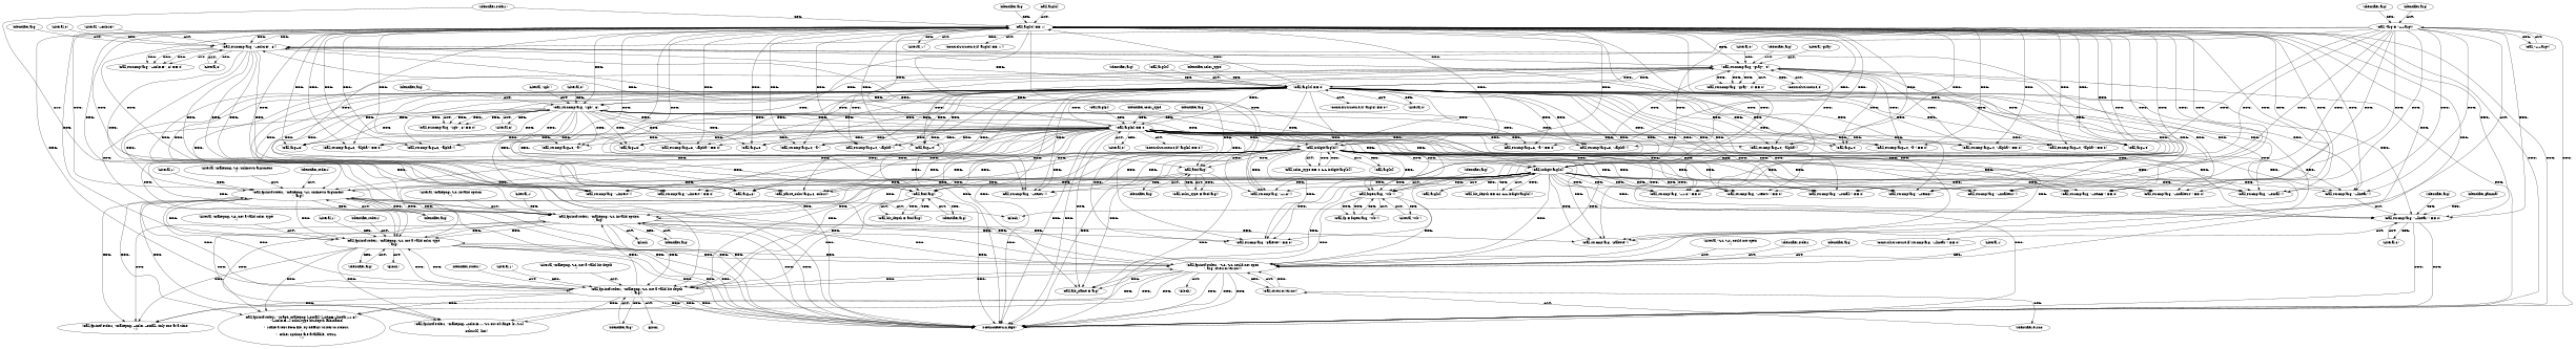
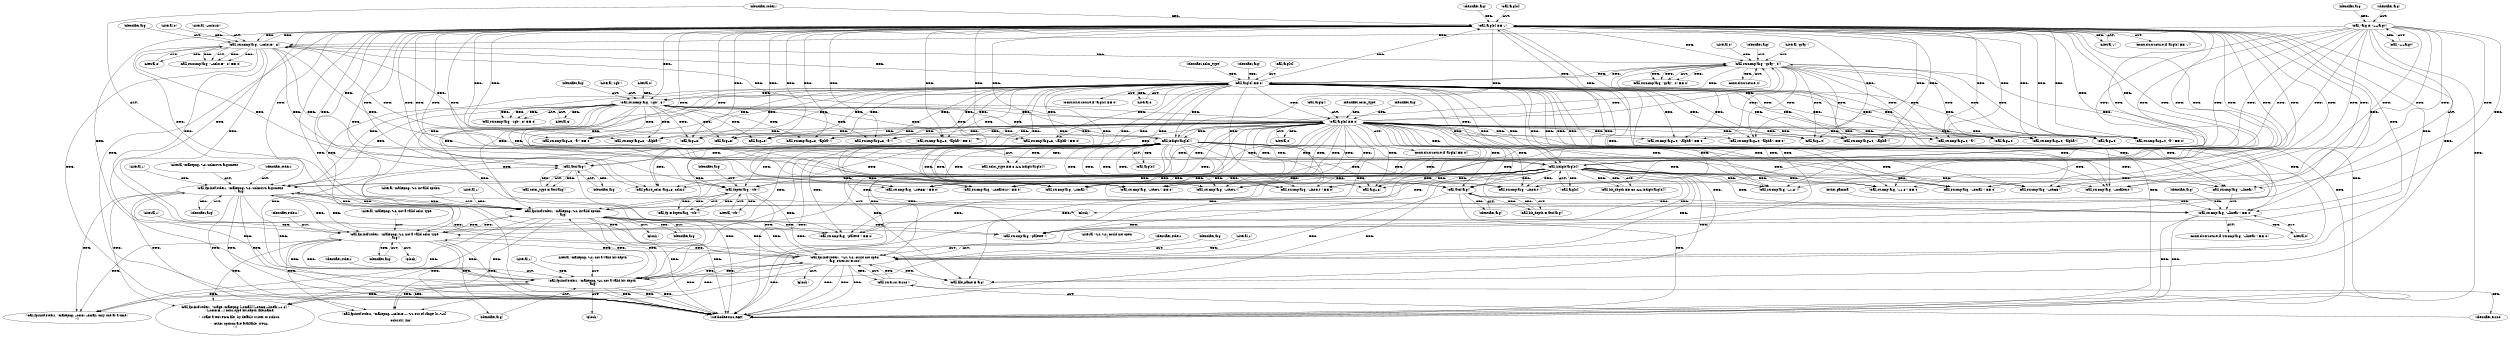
  digraph {
    n1 [label="(Call,strcmp(arg, \"--linear\") == 0)"]
    n2 [label="(ControlStructure,if (strcmp(arg, \"--linear\") == 0))"]
    n3 [label="(Literal,0)"]
    n4 [label="(MethodReturn,RET)"]
    n5 [label="(Call,arg[0] == '-')"]
    n6 [label="(Call,strncmp(arg, \"--color=\", 8))"]
    n7 [label="(Call,strncmp(arg, \"rgb\", 3))"]
    n8 [label="(Call,strncmp(arg, \"gray\", 4))"]
    n9 [label="(Call,fprintf(stderr, \"makepng: %s: invalid option\n\", arg))"]
    n10 [label="(Call,fprintf(stderr, \"makepng: %s: not a valid color type\n\", arg))"]
    n11 [label="(Call,fprintf(stderr, \"%s: %s: could not open\n\", arg, strerror(errno)))"]
    n12 [label="(Call,fprintf(stderr, \"makepng: %s: not a valid bit depth\n\", arg))"]
    n13 [label="(Call,fprintf(stderr, \"makepng: %s: unknown argument\n\", arg))"]
    n14 [label="(Call,isdigit(arg[0]))"]
    n15 [label="(Call,isdigit(arg[0]))"]
    n16 [label="(Call,atoi(arg))"]
    n17 [label="(Call,fopen(arg, \"wb\"))"]
    n18 [label="(Call,atoi(arg))"]
    n19 [label="(Call,strcmp(arg+4, \"-alpha\"))"]
    n20 [label="(Call,strcmp(arg+4, \"a\") == 0)"]
    n21 [label="(Call,strcmp(arg, \"--sRGB\") == 0)"]
    n22 [label="(Call,strcmp(arg, \"--tRNS\") == 0)"]
    n23 [label="(Call,strcmp(arg+4, \"a\"))"]
    n24 [label="(Call,strcmp(arg+3, \"-alpha\") == 0)"]
    n25 [label="(Call,strcmp(arg, \"--linear\"))"]
    n26 [label="(Call,strcmp(arg, \"--insert\"))"]
    n27 [label="(Call,strcmp(arg, \"--sRGB\"))"]
    n28 [label="(Call,strcmp(arg, \"palette\"))"]
    n29 [label="(Call,strcmp(arg, \"--nofilters\"))"]
    n30 [label="(Literal,'-')"]
    n31 [label="(ControlStructure,if (arg[0] == '-'))"]
    n32 [label="(Call,arg+3)"]
    n33 [label="(Call,arg+3)"]
    n34 [label="(Call,strcmp(arg, \"--1.8\") == 0)"]
    n35 [label="(Call,strcmp(arg+3, \"alpha\") == 0)"]
    n36 [label="(Call,strcmp(arg, \"--small\") == 0)"]
    n37 [label="(Call,strcmp(arg, \"--tRNS\"))"]
    n38 [label="(Call,strcmp(arg, \"--1.8\"))"]
    n39 [label="(Call,arg+3)"]
    n40 [label="(Call,parse_color(arg+8, colors))"]
    n41 [label="(Call,file_name = arg)"]
    n42 [label="(Call,arg+4)"]
    n43 [label="(Call,strcmp(arg+3, \"alpha\"))"]
    n44 [label="(Call,strcmp(arg+4, \"-alpha\") == 0)"]
    n45 [label="(Call,strcmp(arg+3, \"a\"))"]
    n46 [label="(Call,strcmp(arg+4, \"alpha\") == 0)"]
    n47 [label="(Call,strcmp(arg, \"--nofilters\") == 0)"]
    n48 [label="(Call,strcmp(arg, \"palette\") == 0)"]
    n49 [label="(Call,strcmp(arg+3, \"a\") == 0)"]
    n50 [label="(Call,strcmp(arg+3, \"-alpha\"))"]
    n51 [label="(Call,arg+4)"]
    n52 [label="(Call,arg+8)"]
    n53 [label="(Call,strcmp(arg+4, \"alpha\"))"]
    n54 [label="(Call,arg+4)"]
    n55 [label="(Call,strcmp(arg, \"--small\"))"]
    n56 [label="(Call,strcmp(arg, \"--insert\") == 0)"]
    n57 [label="(Literal,8)"]
    n58 [label="(Call,strncmp(arg, \"--color=\", 8) == 0)"]
    n59 [label="(Call,arg[3] == 0)"]
    n60 [label="(Call,strncmp(arg, \"rgb\", 3) == 0)"]
    n61 [label="(Literal,3)"]
    n62 [label="(Call,arg[4] == 0)"]
    n63 [label="(ControlStructure,4)"]
    n64 [label="(Call,strncmp(arg, \"gray\", 4) == 0)"]
    n65 [label="(Call,fprintf(stderr, \"makepng: --color=...: %u out of range [0..%u]\n\",\n               colors[i], lim))"]
    n66 [label="(Call,fprintf(stderr, \"makepng: --color --small: only one at a time!\n\"))"]
    n67 [label="(Block,)"]
    n68 [label="(Identifier,arg)"]
    n69 [label="(Call,fprintf(stderr, \"usage: makepng [--small] [--sRGB|--linear|--1.8] \"\n          \"[--color=...] color-type bit-depth [file-name]\n\"\n         \"  Make a test PNG file, by default writes to stdout.\n\"\n         \"  Other options are available, UTSL.\n\"))"]
    n70 [label="(Identifier,arg)"]
    n71 [label="(Block,)"]
    n72 [label="(Call,strerror(errno))"]
    n73 [label="(Block,)"]
    n74 [label="(Identifier,arg)"]
    n75 [label="(Block,)"]
    n76 [label="(Identifier,arg)"]
    n77 [label="(Block,)"]
    n78 [label="(Call,arg[0])"]
    n79 [label="(Call,color_type == 8 && isdigit(arg[0]))"]
    n80 [label="(Call,arg[0])"]
    n81 [label="(Call,bit_depth == 32 && isdigit(arg[0]))"]
    n82 [label="(Identifier,arg)"]
    n83 [label="(Call,bit_depth = atoi(arg))"]
    n84 [label="(Literal,\"wb\")"]
    n85 [label="(Call,fp = fopen(arg, \"wb\"))"]
    n86 [label="(Identifier,arg)"]
    n87 [label="(Call,color_type = atoi(arg))"]
    n88 [label="(Literal,0)"]
    n89 [label="(ControlStructure,if (arg[3] == 0))"]
    n90 [label="(ControlStructure,if (arg[4] == 0))"]
    n91 [label="(Literal,0)"]
    n92 [label="(Identifier,errno)"]
    n93 [label="(Call,*arg = *++argv)"]
    n94 [label="(Call,*++argv)"]
    n95 [label="(Identifier,stderr)"]
    n96 [label="(Identifier,stderr)"]
-   n97 [label="(Identifier,gamma)"]
+   n97 [label="(Other,gamma)"]
    n98 [label="(Literal,0)"]
    n99 [label="(Literal,\"gray\")"]
    n100 [label="(Identifier,arg)"]
    n101 [label="(Call,arg[4])"]
    n102 [label="(Literal,1)"]
    n103 [label="(Literal,\"makepng: %s: not a valid color type\n\")"]
    n104 [label="(Literal,\"makepng: %s: unknown argument\n\")"]
    n105 [label="(Call,arg[3])"]
    n106 [label="(Literal,0)"]
    n107 [label="(Identifier,arg)"]
    n108 [label="(Identifier,arg)"]
    n109 [label="(Literal,\"rgb\")"]
    n110 [label="(Identifier,arg)"]
    n111 [label="(Literal,\"makepng: %s: invalid option\n\")"]
    n112 [label="(Identifier,arg)"]
    n113 [label="(Identifier,arg)"]
    n114 [label="(Identifier,color_type)"]
    n115 [label="(Identifier,color_type)"]
    n116 [label="(Identifier,arg)"]
    n117 [label="(Literal,\"%s: %s: could not open\n\")"]
    n118 [label="(Literal,0)"]
    n119 [label="(Literal,1)"]
    n120 [label="(Identifier,arg)"]
    n121 [label="(Literal,\"--color=\")"]
    n122 [label="(Identifier,stderr)"]
    n123 [label="(Identifier,arg)"]
    n124 [label="(Call,arg[0])"]
    n125 [label="(Literal,1)"]
    n126 [label="(Identifier,stderr)"]
    n127 [label="(Literal,1)"]
    n128 [label="(Identifier,stderr)"]
    n129 [label="(Identifier,arg)"]
    n130 [label="(Literal,\"makepng: %s: not a valid bit depth\n\")"]
    n131 [label="(Literal,1)"]
    n132 [label="(Identifier,arg)"]
    n1 -> n2 [label="AST: "]
    n1 -> n3 [label="CFG: "]
    n1 -> n4 [label="DDG: "]
    n1 -> n4 [label="DDG: "]
    n3 -> n1 [label="AST: "]
    n5 -> n1 [label="DDG: "]
    n5 -> n4 [label="DDG: "]
    n5 -> n4 [label="DDG: "]
    n5 -> n6 [label="DDG: "]
    n5 -> n7 [label="DDG: "]
    n5 -> n8 [label="DDG: "]
    n5 -> n9 [label="DDG: "]
    n5 -> n10 [label="DDG: "]
    n5 -> n11 [label="DDG: "]
    n5 -> n12 [label="DDG: "]
    n5 -> n13 [label="DDG: "]
    n5 -> n14 [label="DDG: "]
    n5 -> n15 [label="DDG: "]
    n5 -> n16 [label="DDG: "]
    n5 -> n17 [label="DDG: "]
    n5 -> n18 [label="DDG: "]
    n5 -> n19 [label="DDG: "]
    n5 -> n20 [label="DDG: "]
    n5 -> n21 [label="DDG: "]
    n5 -> n22 [label="DDG: "]
    n5 -> n23 [label="DDG: "]
    n5 -> n24 [label="DDG: "]
    n5 -> n25 [label="DDG: "]
    n5 -> n26 [label="DDG: "]
    n5 -> n27 [label="DDG: "]
    n5 -> n28 [label="DDG: "]
    n5 -> n29 [label="DDG: "]
    n5 -> n30 [label="CFG: "]
    n5 -> n31 [label="AST: "]
    n5 -> n32 [label="DDG: "]
    n5 -> n33 [label="DDG: "]
    n5 -> n34 [label="DDG: "]
    n5 -> n35 [label="DDG: "]
    n5 -> n36 [label="DDG: "]
    n5 -> n37 [label="DDG: "]
    n5 -> n38 [label="DDG: "]
    n5 -> n39 [label="DDG: "]
    n5 -> n40 [label="DDG: "]
    n5 -> n41 [label="DDG: "]
    n5 -> n42 [label="DDG: "]
    n5 -> n43 [label="DDG: "]
    n5 -> n44 [label="DDG: "]
    n5 -> n45 [label="DDG: "]
    n5 -> n46 [label="DDG: "]
    n5 -> n47 [label="DDG: "]
    n5 -> n48 [label="DDG: "]
    n5 -> n49 [label="DDG: "]
    n5 -> n50 [label="DDG: "]
    n5 -> n51 [label="DDG: "]
    n5 -> n52 [label="DDG: "]
    n5 -> n53 [label="DDG: "]
    n5 -> n54 [label="DDG: "]
    n5 -> n55 [label="DDG: "]
    n5 -> n56 [label="DDG: "]
    n6 -> n4 [label="DDG: "]
    n6 -> n5 [label="DDG: "]
    n6 -> n8 [label="DDG: "]
    n6 -> n9 [label="DDG: "]
    n6 -> n26 [label="DDG: "]
    n6 -> n28 [label="DDG: "]
    n6 -> n40 [label="DDG: "]
    n6 -> n48 [label="DDG: "]
    n6 -> n52 [label="DDG: "]
    n6 -> n56 [label="DDG: "]
    n6 -> n57 [label="CFG: "]
    n6 -> n58 [label="AST: "]
    n6 -> n58 [label="DDG: "]
    n6 -> n58 [label="DDG: "]
    n6 -> n58 [label="DDG: "]
    n7 -> n4 [label="DDG: "]
    n7 -> n13 [label="DDG: "]
    n7 -> n14 [label="DDG: "]
    n7 -> n15 [label="DDG: "]
    n7 -> n16 [label="DDG: "]
    n7 -> n17 [label="DDG: "]
    n7 -> n18 [label="DDG: "]
    n7 -> n24 [label="DDG: "]
    n7 -> n32 [label="DDG: "]
    n7 -> n33 [label="DDG: "]
    n7 -> n35 [label="DDG: "]
    n7 -> n39 [label="DDG: "]
    n7 -> n43 [label="DDG: "]
    n7 -> n45 [label="DDG: "]
    n7 -> n49 [label="DDG: "]
    n7 -> n50 [label="DDG: "]
    n7 -> n59 [label="DDG: "]
    n7 -> n60 [label="AST: "]
    n7 -> n60 [label="DDG: "]
    n7 -> n60 [label="DDG: "]
    n7 -> n60 [label="DDG: "]
    n7 -> n61 [label="CFG: "]
    n8 -> n4 [label="DDG: "]
    n8 -> n7 [label="DDG: "]
    n8 -> n19 [label="DDG: "]
    n8 -> n20 [label="DDG: "]
    n8 -> n23 [label="DDG: "]
    n8 -> n42 [label="DDG: "]
    n8 -> n44 [label="DDG: "]
    n8 -> n46 [label="DDG: "]
    n8 -> n51 [label="DDG: "]
    n8 -> n53 [label="DDG: "]
    n8 -> n54 [label="DDG: "]
    n8 -> n62 [label="DDG: "]
    n8 -> n63 [label="CFG: "]
    n8 -> n64 [label="AST: "]
    n8 -> n64 [label="DDG: "]
    n8 -> n64 [label="DDG: "]
    n8 -> n64 [label="DDG: "]
    n9 -> n4 [label="DDG: "]
    n9 -> n4 [label="DDG: "]
    n9 -> n8 [label="DDG: "]
    n9 -> n10 [label="DDG: "]
    n9 -> n11 [label="DDG: "]
    n9 -> n12 [label="DDG: "]
    n9 -> n13 [label="DDG: "]
    n9 -> n28 [label="DDG: "]
    n9 -> n48 [label="DDG: "]
    n9 -> n65 [label="DDG: "]
    n9 -> n66 [label="DDG: "]
    n9 -> n67 [label="AST: "]
    n9 -> n68 [label="CFG: "]
    n9 -> n69 [label="DDG: "]
    n10 -> n4 [label="DDG: "]
    n10 -> n4 [label="DDG: "]
    n10 -> n4 [label="DDG: "]
    n10 -> n9 [label="DDG: "]
    n10 -> n11 [label="DDG: "]
    n10 -> n12 [label="DDG: "]
    n10 -> n13 [label="DDG: "]
    n10 -> n65 [label="DDG: "]
    n10 -> n66 [label="DDG: "]
    n10 -> n69 [label="DDG: "]
    n10 -> n70 [label="CFG: "]
    n10 -> n71 [label="AST: "]
    n11 -> n4 [label="DDG: "]
    n11 -> n4 [label="DDG: "]
    n11 -> n4 [label="DDG: "]
    n11 -> n9 [label="DDG: "]
    n11 -> n10 [label="DDG: "]
    n11 -> n12 [label="DDG: "]
    n11 -> n13 [label="DDG: "]
    n11 -> n41 [label="DDG: "]
    n11 -> n65 [label="DDG: "]
    n11 -> n66 [label="DDG: "]
    n11 -> n69 [label="DDG: "]
    n11 -> n72 [label="CFG: "]
    n11 -> n73 [label="AST: "]
    n12 -> n4 [label="DDG: "]
    n12 -> n4 [label="DDG: "]
    n12 -> n4 [label="DDG: "]
    n12 -> n9 [label="DDG: "]
    n12 -> n10 [label="DDG: "]
    n12 -> n11 [label="DDG: "]
    n12 -> n13 [label="DDG: "]
    n12 -> n65 [label="DDG: "]
    n12 -> n66 [label="DDG: "]
    n12 -> n69 [label="DDG: "]
    n12 -> n74 [label="CFG: "]
    n12 -> n75 [label="AST: "]
    n13 -> n4 [label="DDG: "]
    n13 -> n4 [label="DDG: "]
    n13 -> n4 [label="DDG: "]
    n13 -> n9 [label="DDG: "]
    n13 -> n10 [label="DDG: "]
    n13 -> n11 [label="DDG: "]
    n13 -> n12 [label="DDG: "]
    n13 -> n65 [label="DDG: "]
    n13 -> n66 [label="DDG: "]
    n13 -> n69 [label="DDG: "]
    n13 -> n76 [label="CFG: "]
    n13 -> n77 [label="AST: "]
    n14 -> n1 [label="DDG: "]
    n14 -> n4 [label="DDG: "]
    n14 -> n5 [label="DDG: "]
    n14 -> n6 [label="DDG: "]
    n14 -> n8 [label="DDG: "]
    n14 -> n9 [label="DDG: "]
    n14 -> n10 [label="DDG: "]
    n14 -> n11 [label="DDG: "]
    n14 -> n12 [label="DDG: "]
    n14 -> n13 [label="DDG: "]
    n14 -> n15 [label="DDG: "]
    n14 -> n16 [label="DDG: "]
    n14 -> n17 [label="DDG: "]
    n14 -> n18 [label="DDG: "]
    n14 -> n21 [label="DDG: "]
    n14 -> n22 [label="DDG: "]
    n14 -> n25 [label="DDG: "]
    n14 -> n26 [label="DDG: "]
    n14 -> n27 [label="DDG: "]
    n14 -> n28 [label="DDG: "]
    n14 -> n29 [label="DDG: "]
    n14 -> n34 [label="DDG: "]
    n14 -> n36 [label="DDG: "]
    n14 -> n37 [label="DDG: "]
    n14 -> n38 [label="DDG: "]
    n14 -> n40 [label="DDG: "]
    n14 -> n41 [label="DDG: "]
    n14 -> n47 [label="DDG: "]
    n14 -> n48 [label="DDG: "]
    n14 -> n52 [label="DDG: "]
    n14 -> n55 [label="DDG: "]
    n14 -> n56 [label="DDG: "]
    n14 -> n78 [label="CFG: "]
    n14 -> n79 [label="AST: "]
    n14 -> n79 [label="DDG: "]
    n15 -> n1 [label="DDG: "]
    n15 -> n4 [label="DDG: "]
    n15 -> n5 [label="DDG: "]
    n15 -> n6 [label="DDG: "]
    n15 -> n8 [label="DDG: "]
    n15 -> n9 [label="DDG: "]
    n15 -> n11 [label="DDG: "]
    n15 -> n12 [label="DDG: "]
    n15 -> n13 [label="DDG: "]
    n15 -> n16 [label="DDG: "]
    n15 -> n17 [label="DDG: "]
    n15 -> n21 [label="DDG: "]
    n15 -> n22 [label="DDG: "]
    n15 -> n25 [label="DDG: "]
    n15 -> n26 [label="DDG: "]
    n15 -> n27 [label="DDG: "]
    n15 -> n28 [label="DDG: "]
    n15 -> n29 [label="DDG: "]
    n15 -> n34 [label="DDG: "]
    n15 -> n36 [label="DDG: "]
    n15 -> n37 [label="DDG: "]
    n15 -> n38 [label="DDG: "]
    n15 -> n40 [label="DDG: "]
    n15 -> n41 [label="DDG: "]
    n15 -> n47 [label="DDG: "]
    n15 -> n48 [label="DDG: "]
    n15 -> n52 [label="DDG: "]
    n15 -> n55 [label="DDG: "]
    n15 -> n56 [label="DDG: "]
    n15 -> n80 [label="CFG: "]
    n15 -> n81 [label="AST: "]
    n15 -> n81 [label="DDG: "]
    n16 -> n4 [label="DDG: "]
    n16 -> n12 [label="DDG: "]
    n16 -> n82 [label="CFG: "]
    n16 -> n83 [label="AST: "]
    n16 -> n83 [label="DDG: "]
    n17 -> n11 [label="DDG: "]
    n17 -> n41 [label="DDG: "]
    n17 -> n84 [label="CFG: "]
    n17 -> n85 [label="AST: "]
    n17 -> n85 [label="DDG: "]
    n17 -> n85 [label="DDG: "]
    n18 -> n4 [label="DDG: "]
    n18 -> n10 [label="DDG: "]
    n18 -> n86 [label="CFG: "]
    n18 -> n87 [label="AST: "]
    n18 -> n87 [label="DDG: "]
    n25 -> n1 [label="AST: "]
    n30 -> n5 [label="AST: "]
    n57 -> n6 [label="AST: "]
    n59 -> n1 [label="DDG: "]
    n59 -> n4 [label="DDG: "]
    n59 -> n4 [label="DDG: "]
    n59 -> n5 [label="DDG: "]
    n59 -> n6 [label="DDG: "]
    n59 -> n7 [label="DDG: "]
    n59 -> n8 [label="DDG: "]
    n59 -> n9 [label="DDG: "]
    n59 -> n10 [label="DDG: "]
    n59 -> n11 [label="DDG: "]
    n59 -> n12 [label="DDG: "]
    n59 -> n13 [label="DDG: "]
    n59 -> n14 [label="DDG: "]
    n59 -> n15 [label="DDG: "]
    n59 -> n16 [label="DDG: "]
    n59 -> n17 [label="DDG: "]
    n59 -> n18 [label="DDG: "]
    n59 -> n19 [label="DDG: "]
    n59 -> n20 [label="DDG: "]
    n59 -> n21 [label="DDG: "]
    n59 -> n22 [label="DDG: "]
    n59 -> n23 [label="DDG: "]
    n59 -> n24 [label="DDG: "]
    n59 -> n25 [label="DDG: "]
    n59 -> n26 [label="DDG: "]
    n59 -> n27 [label="DDG: "]
    n59 -> n28 [label="DDG: "]
    n59 -> n29 [label="DDG: "]
    n59 -> n32 [label="DDG: "]
    n59 -> n33 [label="DDG: "]
    n59 -> n34 [label="DDG: "]
    n59 -> n35 [label="DDG: "]
    n59 -> n36 [label="DDG: "]
    n59 -> n37 [label="DDG: "]
    n59 -> n38 [label="DDG: "]
    n59 -> n39 [label="DDG: "]
    n59 -> n40 [label="DDG: "]
    n59 -> n41 [label="DDG: "]
    n59 -> n42 [label="DDG: "]
    n59 -> n43 [label="DDG: "]
    n59 -> n44 [label="DDG: "]
    n59 -> n45 [label="DDG: "]
    n59 -> n46 [label="DDG: "]
    n59 -> n47 [label="DDG: "]
    n59 -> n48 [label="DDG: "]
    n59 -> n49 [label="DDG: "]
    n59 -> n50 [label="DDG: "]
    n59 -> n51 [label="DDG: "]
    n59 -> n52 [label="DDG: "]
    n59 -> n53 [label="DDG: "]
    n59 -> n54 [label="DDG: "]
    n59 -> n55 [label="DDG: "]
    n59 -> n56 [label="DDG: "]
    n59 -> n88 [label="CFG: "]
    n59 -> n89 [label="AST: "]
    n61 -> n7 [label="AST: "]
    n62 -> n1 [label="DDG: "]
    n62 -> n4 [label="DDG: "]
    n62 -> n4 [label="DDG: "]
    n62 -> n5 [label="DDG: "]
    n62 -> n6 [label="DDG: "]
    n62 -> n7 [label="DDG: "]
    n62 -> n8 [label="DDG: "]
    n62 -> n9 [label="DDG: "]
    n62 -> n10 [label="DDG: "]
    n62 -> n11 [label="DDG: "]
    n62 -> n12 [label="DDG: "]
    n62 -> n13 [label="DDG: "]
    n62 -> n14 [label="DDG: "]
    n62 -> n15 [label="DDG: "]
    n62 -> n16 [label="DDG: "]
    n62 -> n17 [label="DDG: "]
    n62 -> n18 [label="DDG: "]
    n62 -> n19 [label="DDG: "]
    n62 -> n20 [label="DDG: "]
    n62 -> n21 [label="DDG: "]
    n62 -> n22 [label="DDG: "]
    n62 -> n23 [label="DDG: "]
    n62 -> n24 [label="DDG: "]
    n62 -> n25 [label="DDG: "]
    n62 -> n26 [label="DDG: "]
    n62 -> n27 [label="DDG: "]
    n62 -> n28 [label="DDG: "]
    n62 -> n29 [label="DDG: "]
    n62 -> n32 [label="DDG: "]
    n62 -> n33 [label="DDG: "]
    n62 -> n34 [label="DDG: "]
    n62 -> n35 [label="DDG: "]
    n62 -> n36 [label="DDG: "]
    n62 -> n37 [label="DDG: "]
    n62 -> n38 [label="DDG: "]
    n62 -> n39 [label="DDG: "]
    n62 -> n40 [label="DDG: "]
    n62 -> n42 [label="DDG: "]
    n62 -> n43 [label="DDG: "]
    n62 -> n44 [label="DDG: "]
    n62 -> n45 [label="DDG: "]
    n62 -> n46 [label="DDG: "]
    n62 -> n47 [label="DDG: "]
    n62 -> n48 [label="DDG: "]
    n62 -> n49 [label="DDG: "]
    n62 -> n50 [label="DDG: "]
    n62 -> n51 [label="DDG: "]
-   n62 -> n52 [label="DDG: "]
+   n89 -> n52 [label="DDG: "]
    n62 -> n53 [label="DDG: "]
    n62 -> n54 [label="DDG: "]
    n62 -> n55 [label="DDG: "]
    n62 -> n56 [label="DDG: "]
    n62 -> n59 [label="DDG: "]
    n62 -> n90 [label="AST: "]
    n62 -> n91 [label="CFG: "]
    n63 -> n8 [label="AST: "]
    n68 -> n9 [label="AST: "]
    n70 -> n10 [label="AST: "]
    n72 -> n11 [label="AST: "]
    n72 -> n11 [label="DDG: "]
    n72 -> n92 [label="CFG: "]
    n74 -> n12 [label="AST: "]
    n76 -> n13 [label="AST: "]
    n78 -> n14 [label="AST: "]
    n79 -> n14 [label="CFG: "]
    n80 -> n15 [label="AST: "]
    n81 -> n15 [label="CFG: "]
    n82 -> n16 [label="AST: "]
    n83 -> n16 [label="CFG: "]
    n84 -> n17 [label="AST: "]
    n85 -> n17 [label="CFG: "]
    n86 -> n18 [label="AST: "]
    n87 -> n18 [label="CFG: "]
    n88 -> n59 [label="AST: "]
    n91 -> n62 [label="AST: "]
    n92 -> n72 [label="AST: "]
    n93 -> n1 [label="DDG: "]
    n93 -> n4 [label="DDG: "]
    n93 -> n6 [label="DDG: "]
    n93 -> n21 [label="DDG: "]
    n93 -> n22 [label="DDG: "]
    n93 -> n25 [label="DDG: "]
    n93 -> n27 [label="DDG: "]
    n93 -> n29 [label="DDG: "]
    n93 -> n34 [label="DDG: "]
    n93 -> n36 [label="DDG: "]
    n93 -> n37 [label="DDG: "]
    n93 -> n38 [label="DDG: "]
    n93 -> n47 [label="DDG: "]
    n93 -> n55 [label="DDG: "]
    n93 -> n77 [label="AST: "]
    n93 -> n94 [label="CFG: "]
    n94 -> n93 [label="AST: "]
    n95 -> n12 [label="AST: "]
    n96 -> n5 [label="CFG: "]
    n96 -> n9 [label="AST: "]
    n97 -> n1 [label="CFG: "]
    n98 -> n7 [label="CFG: "]
    n99 -> n8 [label="AST: "]
    n100 -> n17 [label="AST: "]
    n101 -> n62 [label="AST: "]
    n102 -> n13 [label="CFG: "]
    n103 -> n10 [label="AST: "]
    n104 -> n13 [label="AST: "]
-   n105 -> n59 [label="CFG: "]
+   n105 -> n59 [label="AST: "]
    n106 -> n8 [label="CFG: "]
    n107 -> n7 [label="AST: "]
    n108 -> n93 [label="CFG: "]
    n109 -> n7 [label="AST: "]
    n110 -> n8 [label="AST: "]
    n111 -> n9 [label="AST: "]
    n112 -> n1 [label="CFG: "]
    n113 -> n93 [label="AST: "]
    n114 -> n62 [label="CFG: "]
    n115 -> n59 [label="CFG: "]
    n116 -> n6 [label="AST: "]
    n117 -> n11 [label="AST: "]
    n118 -> n6 [label="CFG: "]
    n119 -> n12 [label="CFG: "]
    n120 -> n5 [label="CFG: "]
    n121 -> n6 [label="AST: "]
    n122 -> n11 [label="AST: "]
    n123 -> n11 [label="AST: "]
    n124 -> n5 [label="AST: "]
    n125 -> n9 [label="CFG: "]
    n126 -> n13 [label="AST: "]
    n127 -> n10 [label="CFG: "]
    n128 -> n10 [label="AST: "]
    n129 -> n59 [label="CFG: "]
    n130 -> n12 [label="AST: "]
    n131 -> n11 [label="CFG: "]
    n132 -> n62 [label="CFG: "]
  }
